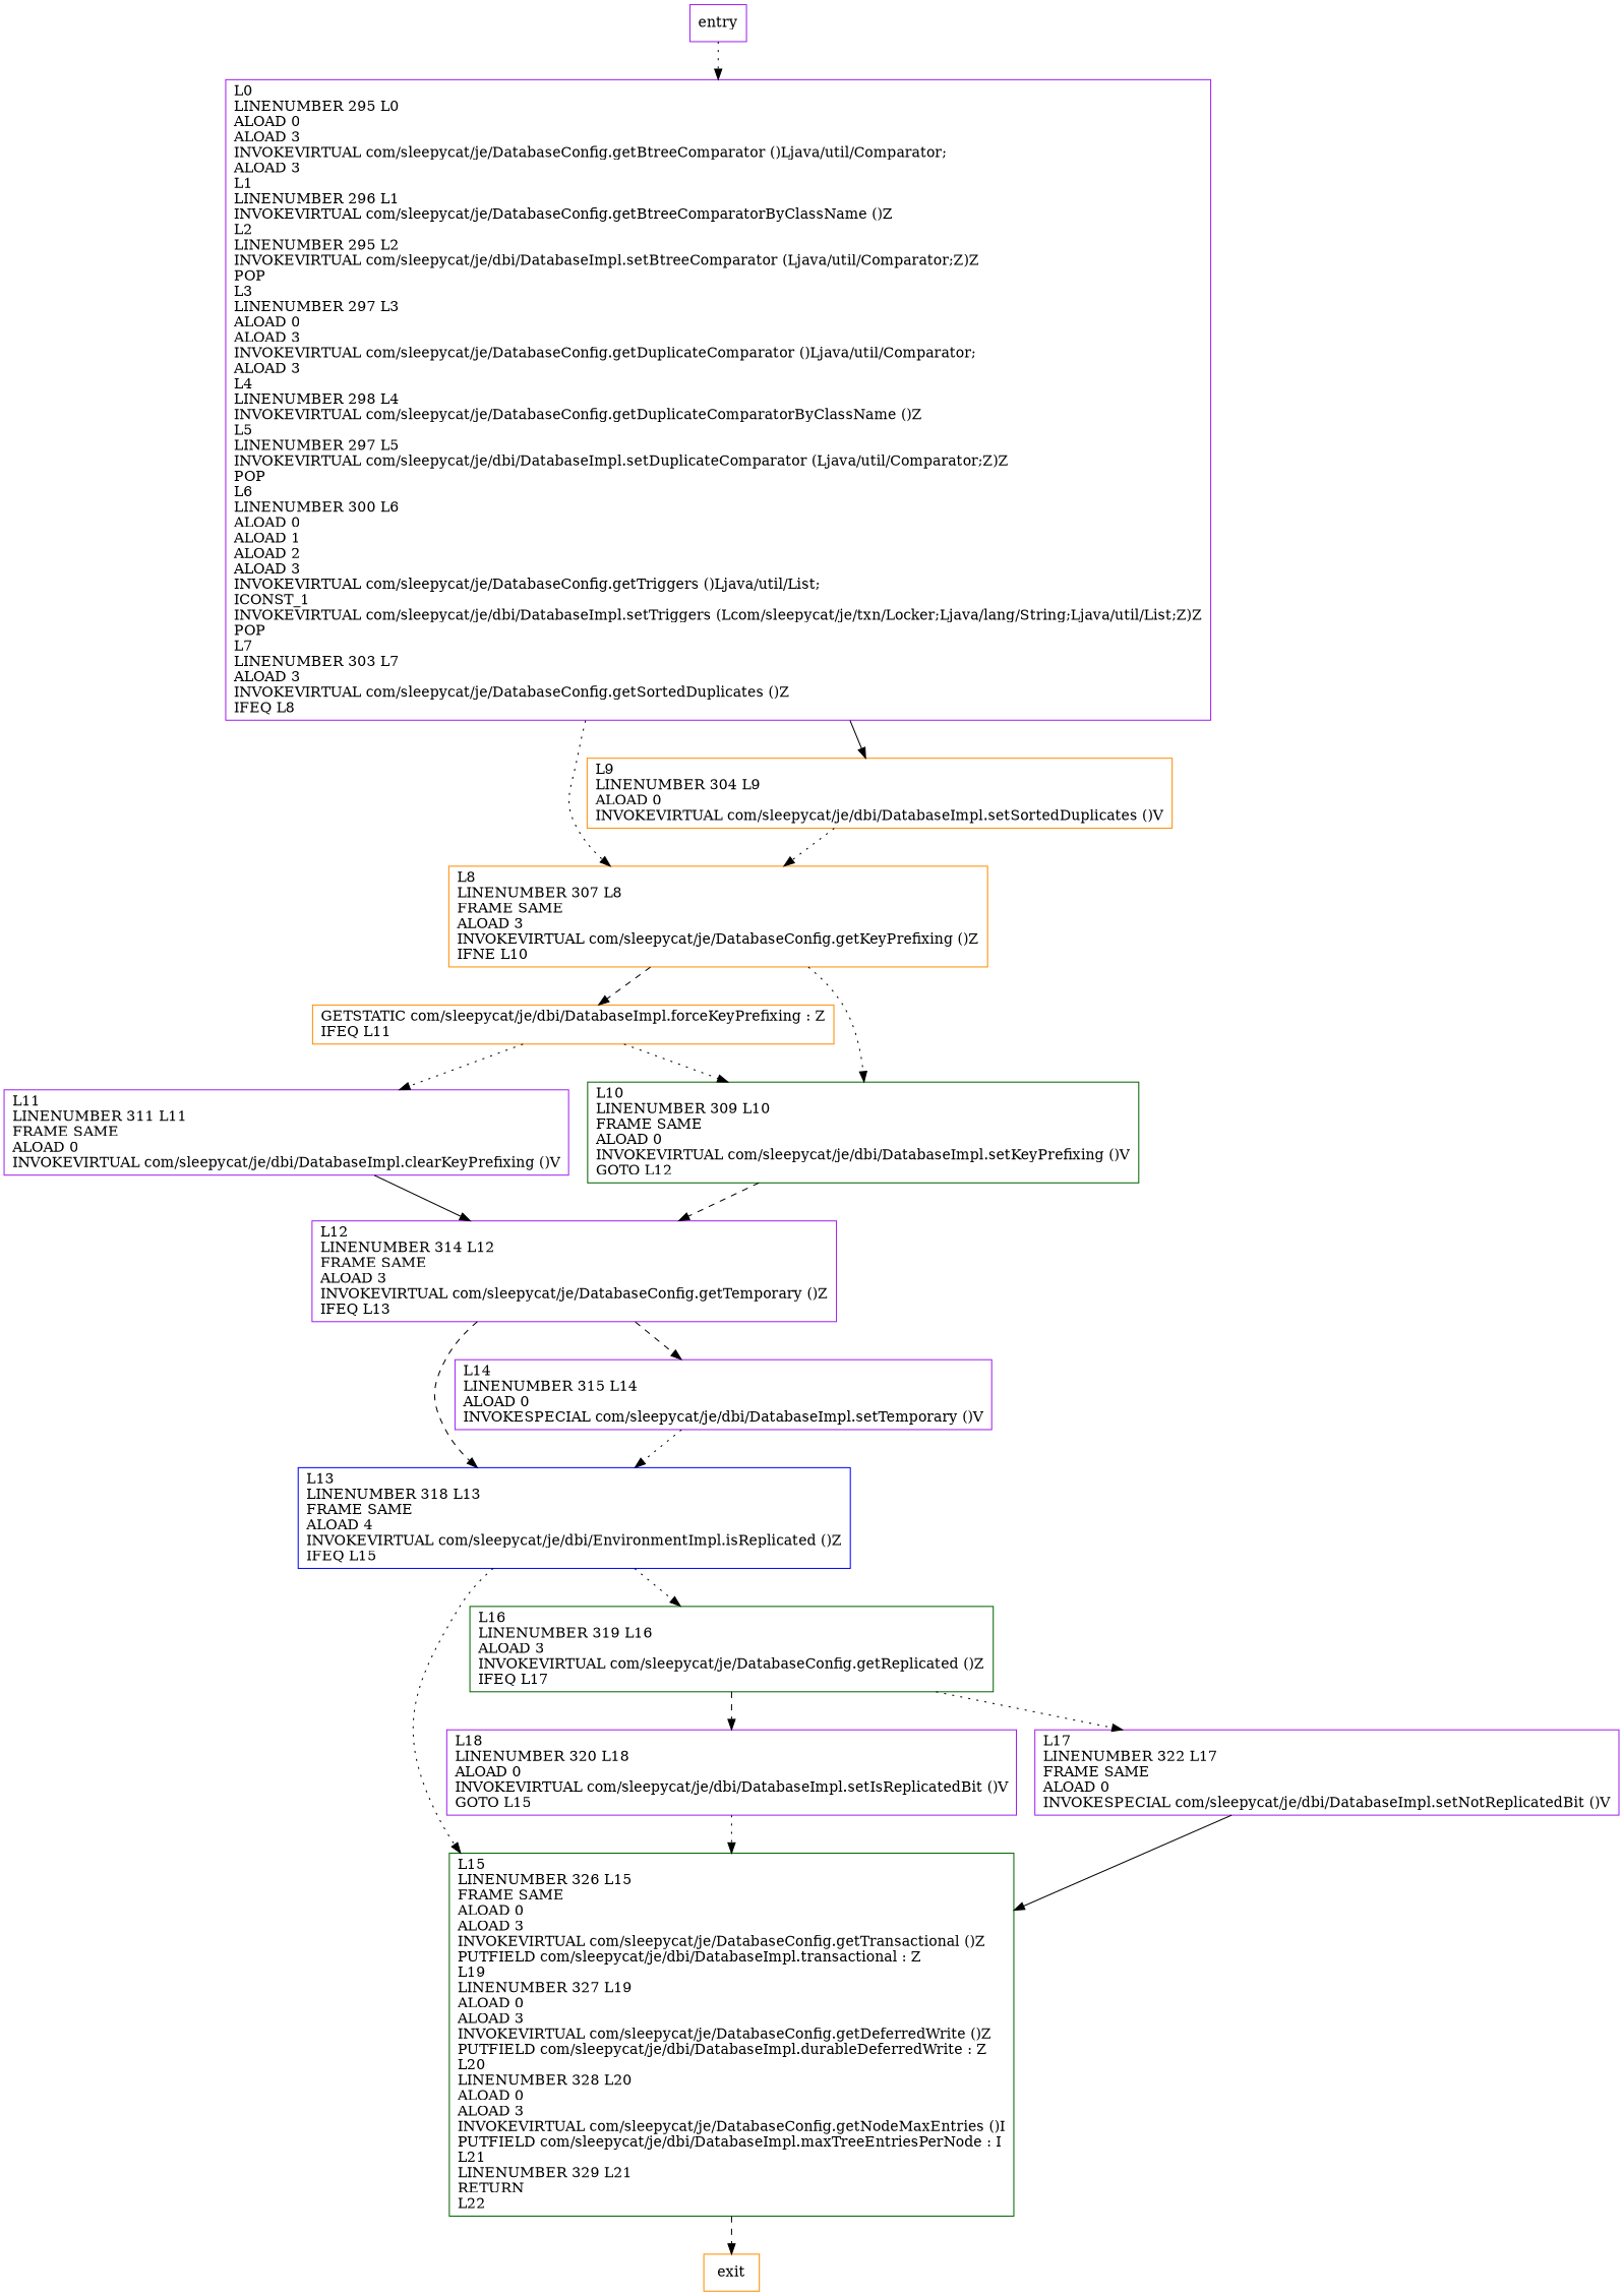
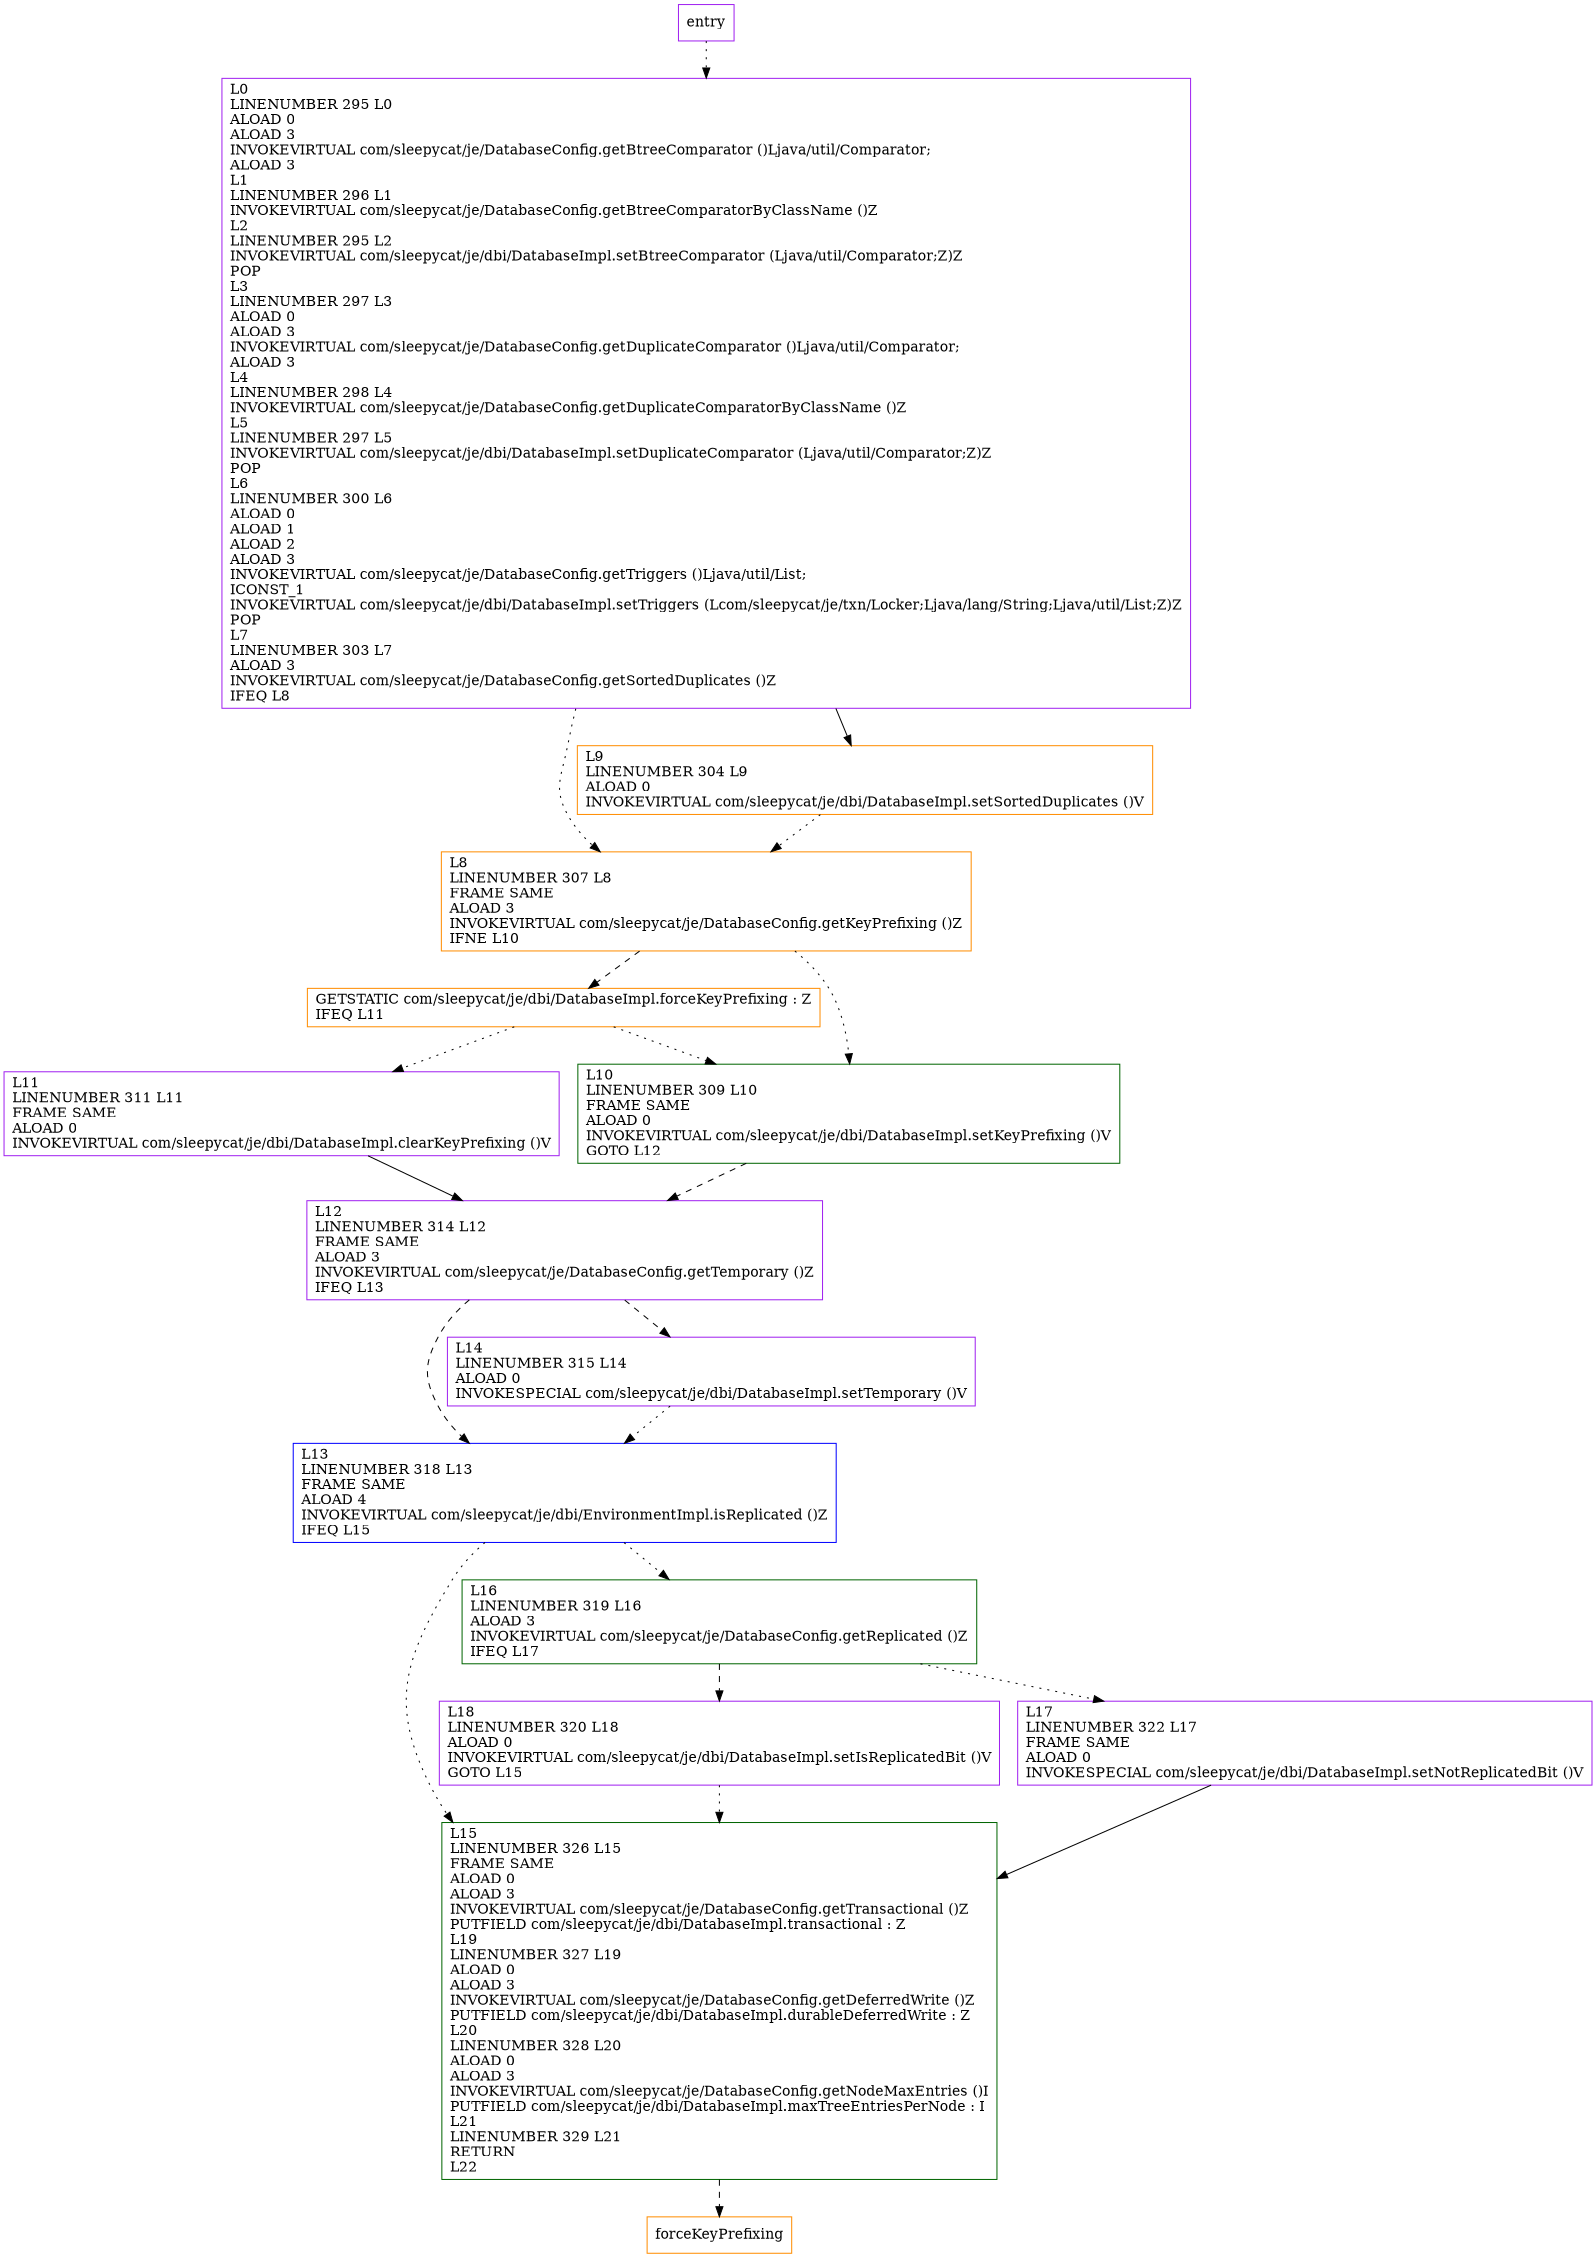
  digraph {
    node [shape=record color=purple]
    edge [style=dotted]
    n1 [label="L15\lLINENUMBER 326 L15\lFRAME SAME\lALOAD 0\lALOAD 3\lINVOKEVIRTUAL com/sleepycat/je/DatabaseConfig.getTransactional ()Z\lPUTFIELD com/sleepycat/je/dbi/DatabaseImpl.transactional : Z\lL19\lLINENUMBER 327 L19\lALOAD 0\lALOAD 3\lINVOKEVIRTUAL com/sleepycat/je/DatabaseConfig.getDeferredWrite ()Z\lPUTFIELD com/sleepycat/je/dbi/DatabaseImpl.durableDeferredWrite : Z\lL20\lLINENUMBER 328 L20\lALOAD 0\lALOAD 3\lINVOKEVIRTUAL com/sleepycat/je/DatabaseConfig.getNodeMaxEntries ()I\lPUTFIELD com/sleepycat/je/dbi/DatabaseImpl.maxTreeEntriesPerNode : I\lL21\lLINENUMBER 329 L21\lRETURN\lL22\l" color=darkgreen]
-   exit [color=darkorange]
+   exit [color=darkorange label=forceKeyPrefixing]
    n3 [label="L18\lLINENUMBER 320 L18\lALOAD 0\lINVOKEVIRTUAL com/sleepycat/je/dbi/DatabaseImpl.setIsReplicatedBit ()V\lGOTO L15\l"]
    n4 [label="GETSTATIC com/sleepycat/je/dbi/DatabaseImpl.forceKeyPrefixing : Z\lIFEQ L11\l" color=darkorange]
    n5 [label="L11\lLINENUMBER 311 L11\lFRAME SAME\lALOAD 0\lINVOKEVIRTUAL com/sleepycat/je/dbi/DatabaseImpl.clearKeyPrefixing ()V\l"]
    n6 [label="L10\lLINENUMBER 309 L10\lFRAME SAME\lALOAD 0\lINVOKEVIRTUAL com/sleepycat/je/dbi/DatabaseImpl.setKeyPrefixing ()V\lGOTO L12\l" color=darkgreen]
    n7 [label="L8\lLINENUMBER 307 L8\lFRAME SAME\lALOAD 3\lINVOKEVIRTUAL com/sleepycat/je/DatabaseConfig.getKeyPrefixing ()Z\lIFNE L10\l" color=darkorange]
    n8 [label="L13\lLINENUMBER 318 L13\lFRAME SAME\lALOAD 4\lINVOKEVIRTUAL com/sleepycat/je/dbi/EnvironmentImpl.isReplicated ()Z\lIFEQ L15\l" color=blue]
    n9 [label="L16\lLINENUMBER 319 L16\lALOAD 3\lINVOKEVIRTUAL com/sleepycat/je/DatabaseConfig.getReplicated ()Z\lIFEQ L17\l" color=darkgreen]
    n10 [label="L12\lLINENUMBER 314 L12\lFRAME SAME\lALOAD 3\lINVOKEVIRTUAL com/sleepycat/je/DatabaseConfig.getTemporary ()Z\lIFEQ L13\l"]
    n11 [label="L17\lLINENUMBER 322 L17\lFRAME SAME\lALOAD 0\lINVOKESPECIAL com/sleepycat/je/dbi/DatabaseImpl.setNotReplicatedBit ()V\l"]
    n12 [label="L14\lLINENUMBER 315 L14\lALOAD 0\lINVOKESPECIAL com/sleepycat/je/dbi/DatabaseImpl.setTemporary ()V\l"]
    n13 [label="L0\lLINENUMBER 295 L0\lALOAD 0\lALOAD 3\lINVOKEVIRTUAL com/sleepycat/je/DatabaseConfig.getBtreeComparator ()Ljava/util/Comparator;\lALOAD 3\lL1\lLINENUMBER 296 L1\lINVOKEVIRTUAL com/sleepycat/je/DatabaseConfig.getBtreeComparatorByClassName ()Z\lL2\lLINENUMBER 295 L2\lINVOKEVIRTUAL com/sleepycat/je/dbi/DatabaseImpl.setBtreeComparator (Ljava/util/Comparator;Z)Z\lPOP\lL3\lLINENUMBER 297 L3\lALOAD 0\lALOAD 3\lINVOKEVIRTUAL com/sleepycat/je/DatabaseConfig.getDuplicateComparator ()Ljava/util/Comparator;\lALOAD 3\lL4\lLINENUMBER 298 L4\lINVOKEVIRTUAL com/sleepycat/je/DatabaseConfig.getDuplicateComparatorByClassName ()Z\lL5\lLINENUMBER 297 L5\lINVOKEVIRTUAL com/sleepycat/je/dbi/DatabaseImpl.setDuplicateComparator (Ljava/util/Comparator;Z)Z\lPOP\lL6\lLINENUMBER 300 L6\lALOAD 0\lALOAD 1\lALOAD 2\lALOAD 3\lINVOKEVIRTUAL com/sleepycat/je/DatabaseConfig.getTriggers ()Ljava/util/List;\lICONST_1\lINVOKEVIRTUAL com/sleepycat/je/dbi/DatabaseImpl.setTriggers (Lcom/sleepycat/je/txn/Locker;Ljava/lang/String;Ljava/util/List;Z)Z\lPOP\lL7\lLINENUMBER 303 L7\lALOAD 3\lINVOKEVIRTUAL com/sleepycat/je/DatabaseConfig.getSortedDuplicates ()Z\lIFEQ L8\l"]
    n14 [label="L9\lLINENUMBER 304 L9\lALOAD 0\lINVOKEVIRTUAL com/sleepycat/je/dbi/DatabaseImpl.setSortedDuplicates ()V\l" color=darkorange]
    entry
    n1 -> exit [style=dashed]
    n3 -> n1
    n4 -> n5
    n4 -> n6
    n5 -> n10 [style=solid]
    n6 -> n10 [style=dashed]
    n7 -> n4 [style=dashed]
    n7 -> n6
    n8 -> n1
    n8 -> n9
    n9 -> n3 [style=dashed]
    n9 -> n11
    n10 -> n8 [style=dashed]
    n10 -> n12 [style=dashed]
    n11 -> n1 [style=solid]
    n12 -> n8
    n13 -> n7
    n13 -> n14 [style=solid]
    n14 -> n7
    entry -> n13
  }
